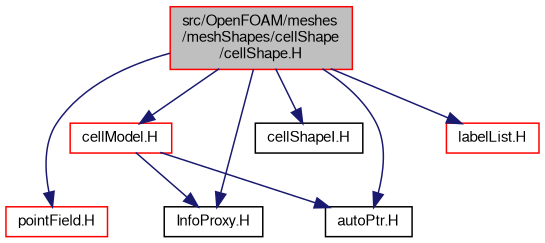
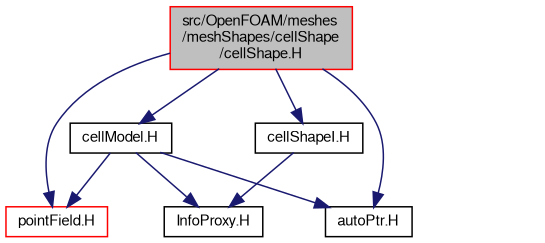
  digraph {
    node [color=red fontname=FreeSans fontsize=10 shape=record]
    edge [color=midnightblue fontname=FreeSans fontsize=10 labelfontname=FreeSans labelfontsize=10 style=solid]
    n1 [fillcolor=grey75 fontcolor=black height=0.2 label="src/OpenFOAM/meshes\l/meshShapes/cellShape\l/cellShape.H" style=filled width=0.4]
    n2 [height=0.2 label="pointField.H" width=0.4]
-   n3 [height=0.2 label="labelList.H" width=0.4]
-   n4 [height=0.2 label="cellModel.H" width=0.4]
+   n4 [color=black height=0.2 label="cellModel.H" width=0.4]
    n5 [color=black height=0.2 label="InfoProxy.H" width=0.4]
    n6 [color=black height=0.2 label="autoPtr.H" width=0.4]
    n7 [color=black height=0.2 label="cellShapeI.H" width=0.4]
    n1 -> n2
-   n1 -> n3
    n1 -> n4
-   n1 -> n5
+   n7 -> n5
    n1 -> n6
    n1 -> n7
+   n4 -> n2
    n4 -> n5
    n4 -> n6
  }
